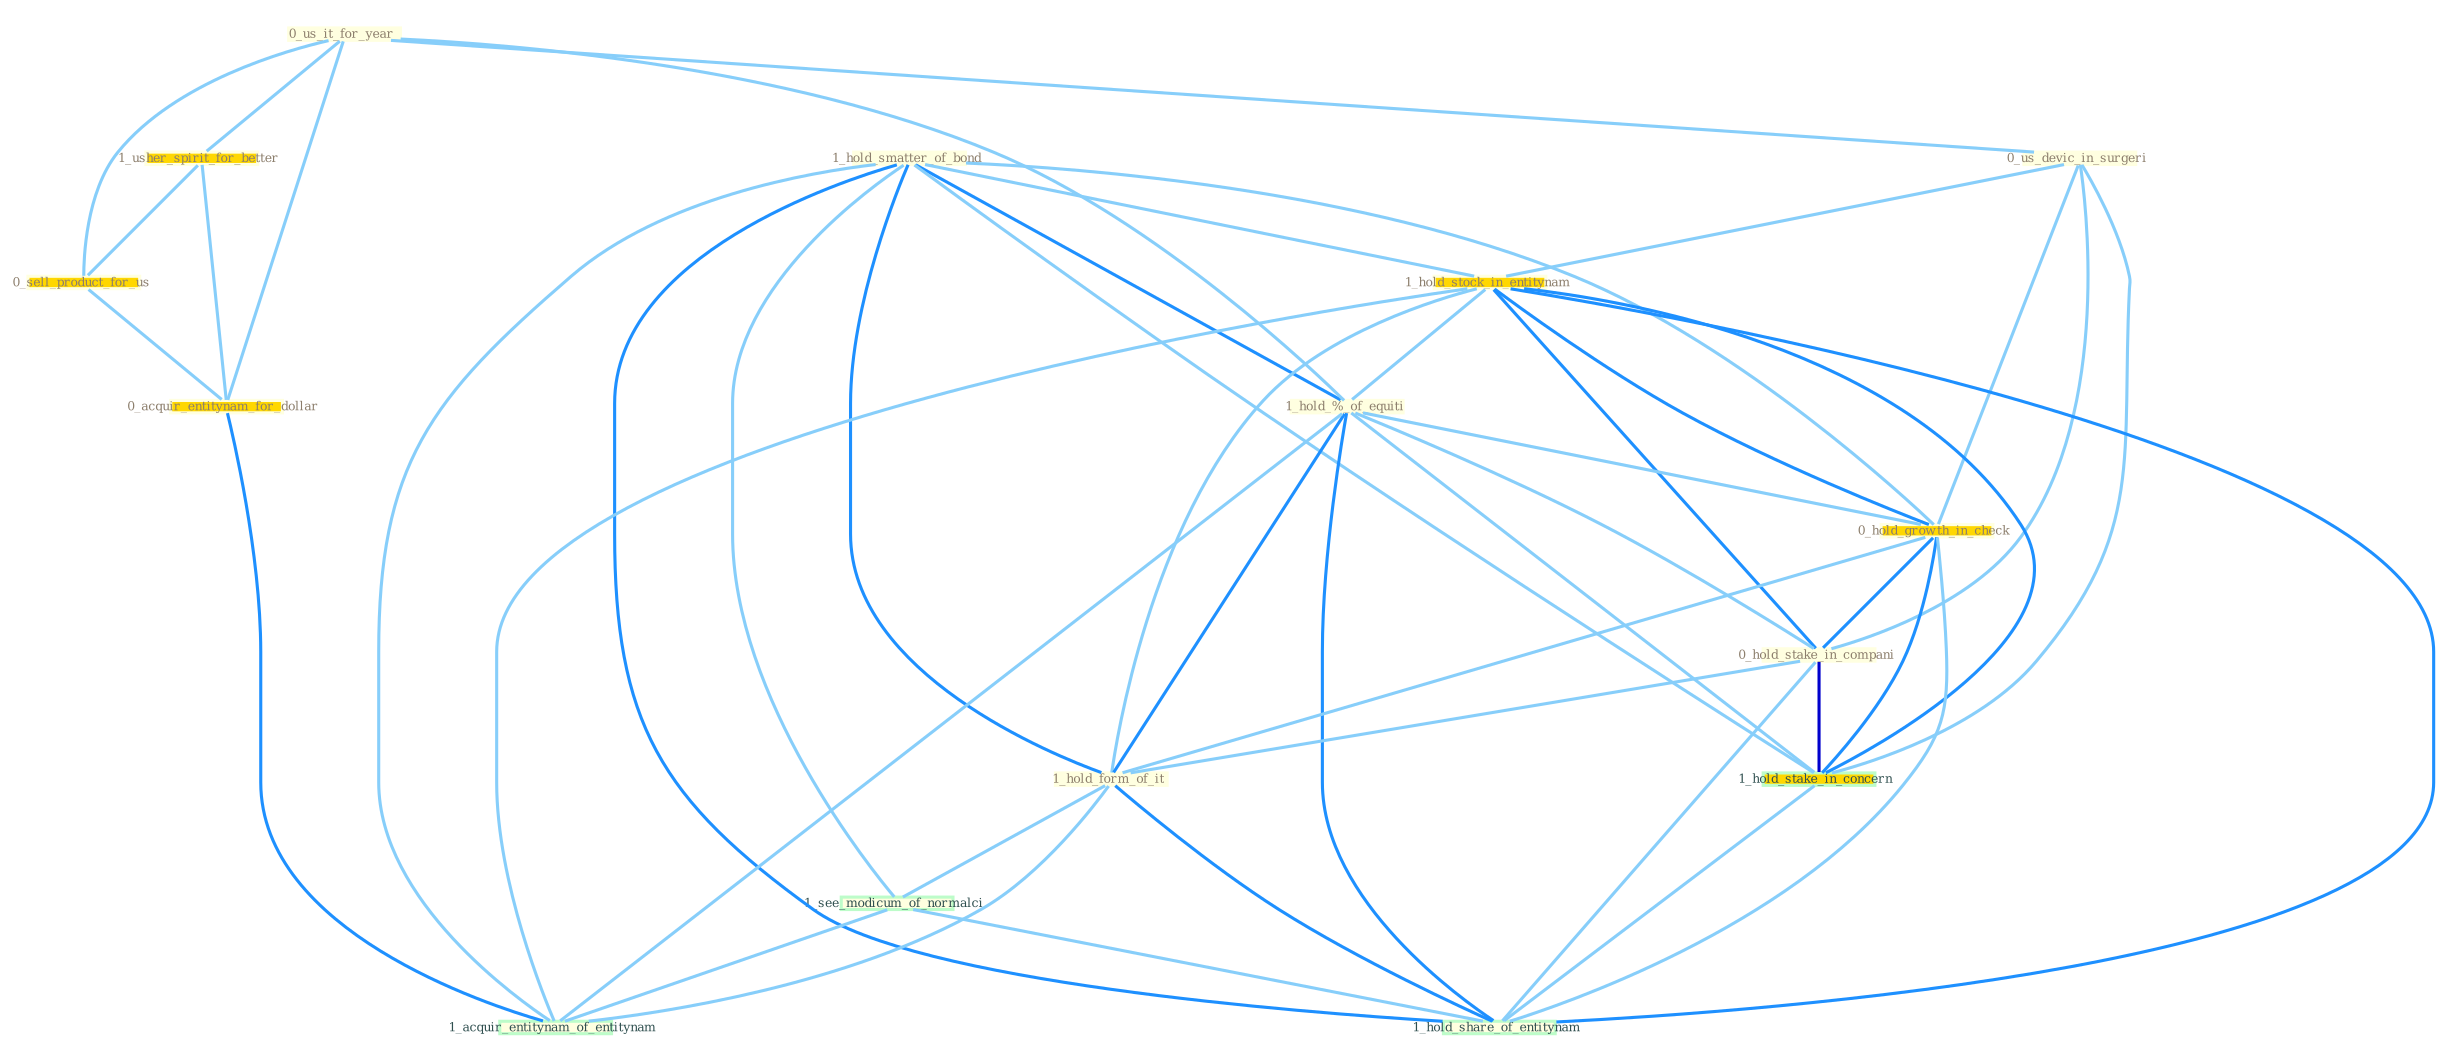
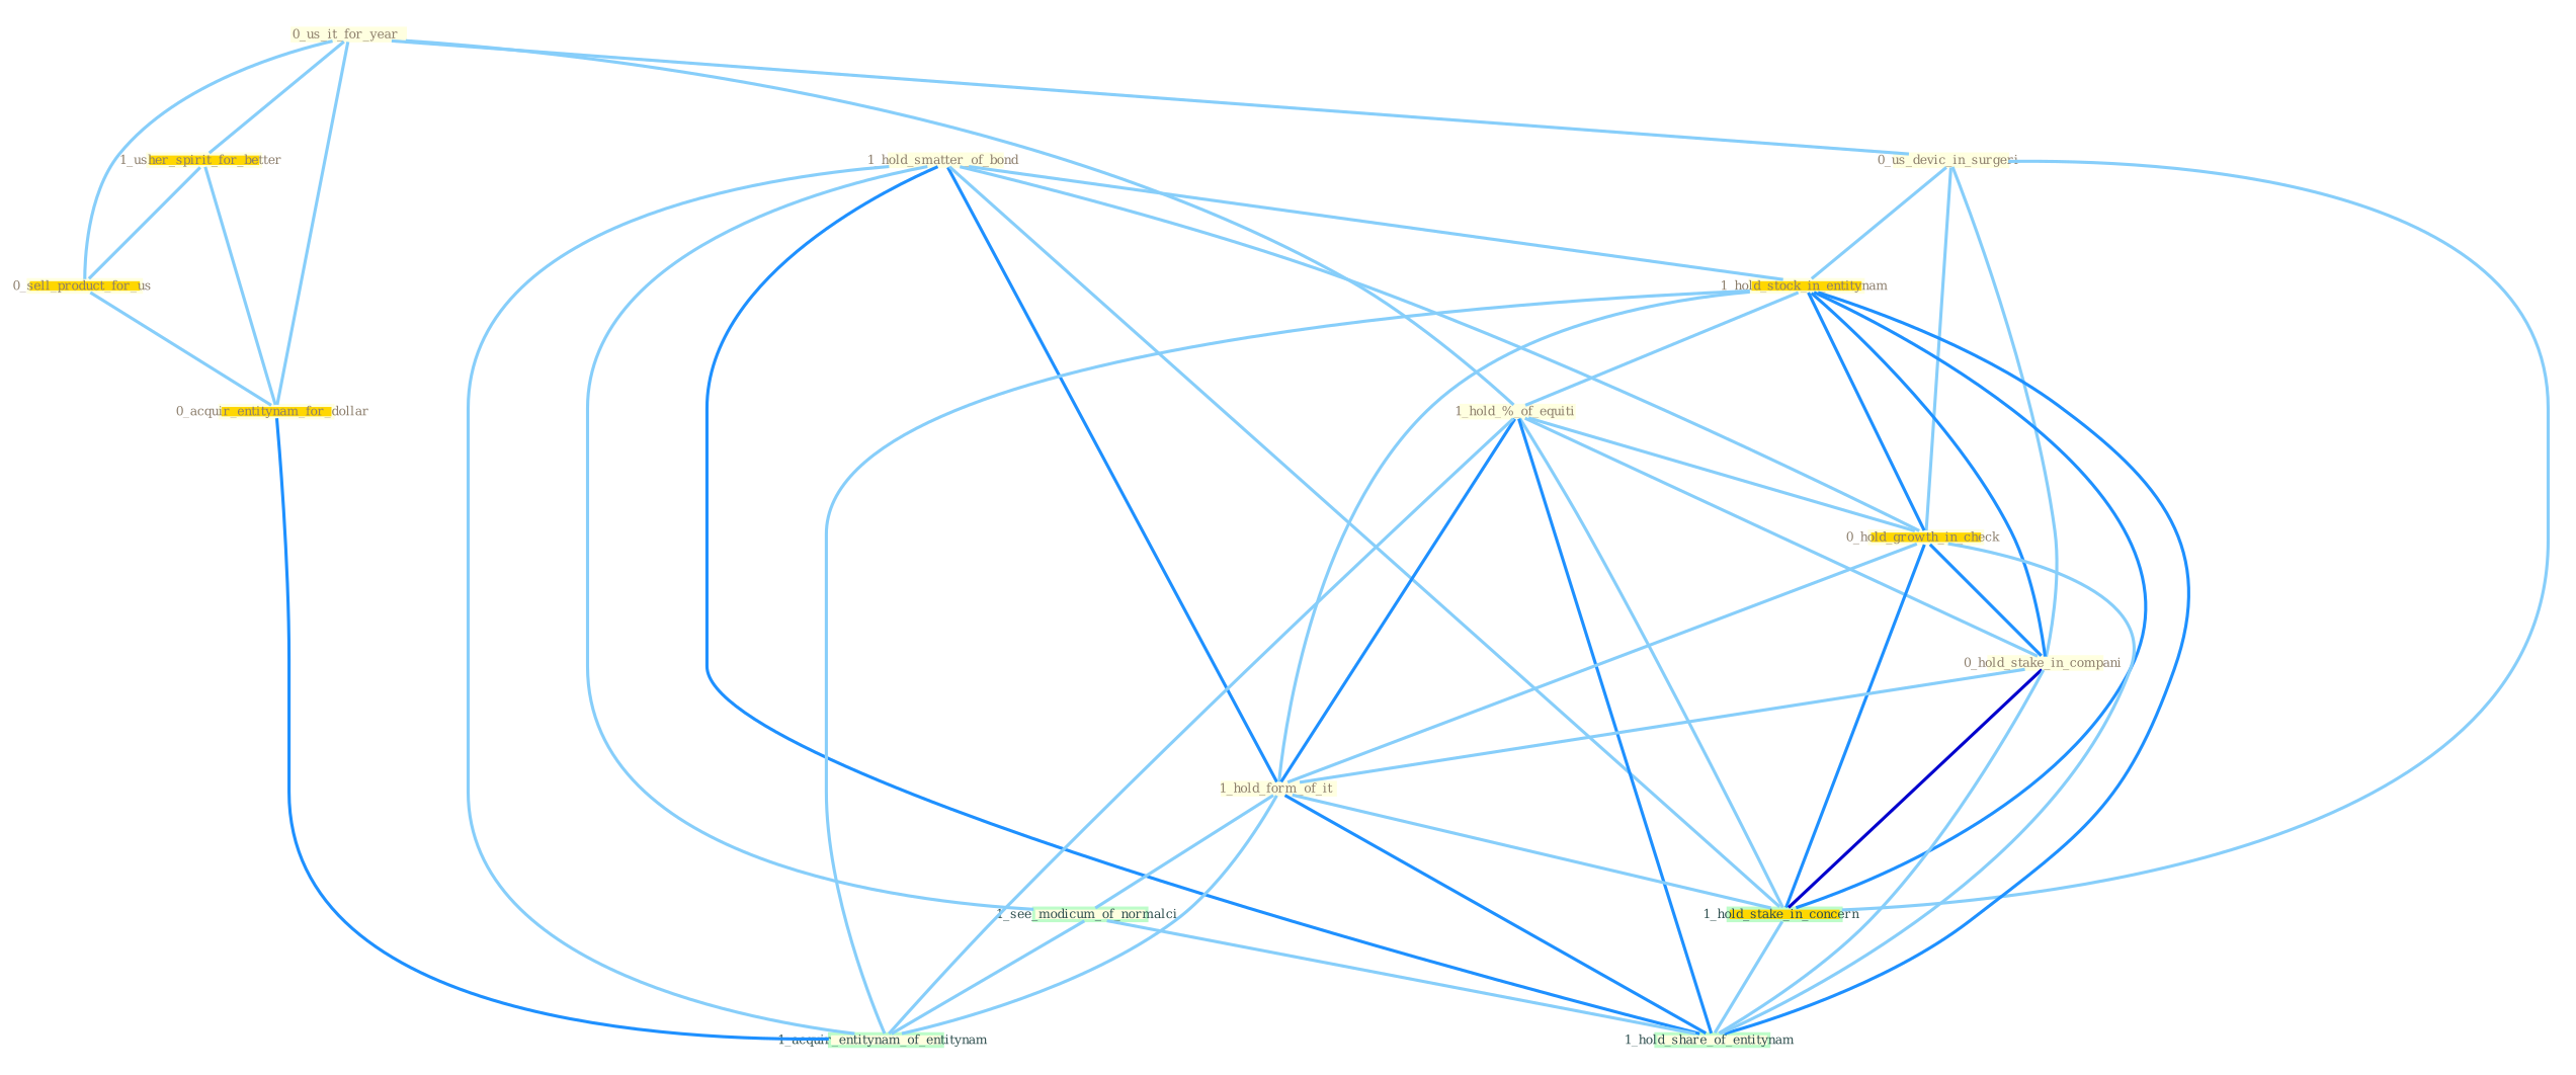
  graph {
    node [color="#ffffe0" fillcolor=lightyellow fixedsize=true fontcolor="#8b7d6b" fontsize=4 shape=polygon style=filled]
    edge [color="#87cefa" w=1]
    "0_us_it_for_year " [height=.06 width=.5]
    "1_usher_spirit_for_better " [fillcolor=gold height=.06 width=.5]
    "0_us_devic_in_surgeri " [height=.06 width=.5]
    "1_hold_smatter_of_bond " [height=.06 width=.5]
    "1_hold_stock_in_entitynam " [fillcolor=gold height=.06 width=.5]
    "0_sell_product_for_us " [fillcolor=gold height=.06 width=.5]
    "1_hold_%_of_equiti " [height=.06 width=.5]
    "0_hold_growth_in_check " [fillcolor=gold height=.06 width=.5]
    "0_acquir_entitynam_for_dollar " [fillcolor=gold height=.06 width=.5]
    "0_hold_stake_in_compani " [height=.06 width=.5]
    "1_hold_form_of_it " [height=.06 width=.5]
    "1_hold_stake_in_concern " [color="#BDFCC9" fillcolor=gold fontcolor="#2f4f4f" height=.06 width=.5]
    "1_see_modicum_of_normalci " [color="#BDFCC9" fontcolor="#2f4f4f" height=.06 width=.5]
    "1_acquir_entitynam_of_entitynam " [color="#BDFCC9" fontcolor="#2f4f4f" height=.06 width=.5]
    "1_hold_share_of_entitynam " [color="#BDFCC9" fontcolor="#2f4f4f" height=.06 width=.5]
    subgraph sub_1 {
      "0_us_it_for_year "
      "1_usher_spirit_for_better "
      "0_us_devic_in_surgeri "
      "1_hold_smatter_of_bond "
      "1_hold_stock_in_entitynam "
      "0_sell_product_for_us "
      "1_hold_%_of_equiti "
      "0_hold_growth_in_check "
      "0_acquir_entitynam_for_dollar "
      "0_hold_stake_in_compani "
      "1_hold_form_of_it "
    }
    subgraph sub_2 {
    }
    "0_us_it_for_year " -- "1_usher_spirit_for_better "
    "0_us_it_for_year " -- "0_us_devic_in_surgeri "
    "0_us_it_for_year " -- "0_sell_product_for_us "
    "0_us_it_for_year " -- "0_acquir_entitynam_for_dollar "
    "1_usher_spirit_for_better " -- "0_sell_product_for_us "
    "1_usher_spirit_for_better " -- "0_acquir_entitynam_for_dollar "
    "0_us_devic_in_surgeri " -- "1_hold_stock_in_entitynam "
    "0_us_devic_in_surgeri " -- "0_hold_growth_in_check "
    "0_us_devic_in_surgeri " -- "0_hold_stake_in_compani "
    "0_us_devic_in_surgeri " -- "1_hold_stake_in_concern "
    "1_hold_smatter_of_bond " -- "1_hold_stock_in_entitynam "
-   "1_hold_smatter_of_bond " -- "1_hold_%_of_equiti " [color="#1e90ff" w=2]
    "1_hold_smatter_of_bond " -- "0_hold_growth_in_check "
    "1_hold_smatter_of_bond " -- "1_hold_form_of_it " [color="#1e90ff" w=2]
    "1_hold_smatter_of_bond " -- "1_hold_stake_in_concern "
    "1_hold_smatter_of_bond " -- "1_see_modicum_of_normalci "
    "1_hold_smatter_of_bond " -- "1_acquir_entitynam_of_entitynam "
    "1_hold_smatter_of_bond " -- "1_hold_share_of_entitynam " [color="#1e90ff" w=2]
    "1_hold_stock_in_entitynam " -- "1_hold_%_of_equiti "
    "1_hold_stock_in_entitynam " -- "0_hold_growth_in_check " [color="#1e90ff" w=2]
    "1_hold_stock_in_entitynam " -- "0_hold_stake_in_compani " [color="#1e90ff" w=2]
    "1_hold_stock_in_entitynam " -- "1_hold_form_of_it "
    "1_hold_stock_in_entitynam " -- "1_hold_stake_in_concern " [color="#1e90ff" w=2]
    "1_hold_stock_in_entitynam " -- "1_acquir_entitynam_of_entitynam "
    "1_hold_stock_in_entitynam " -- "1_hold_share_of_entitynam " [color="#1e90ff" w=2]
    "0_sell_product_for_us " -- "0_acquir_entitynam_for_dollar "
    "1_hold_%_of_equiti " -- "0_us_it_for_year "
    "1_hold_%_of_equiti " -- "0_hold_growth_in_check "
    "1_hold_%_of_equiti " -- "0_hold_stake_in_compani "
    "1_hold_%_of_equiti " -- "1_hold_form_of_it " [color="#1e90ff" w=2]
    "1_hold_%_of_equiti " -- "1_hold_stake_in_concern "
    "1_hold_%_of_equiti " -- "1_acquir_entitynam_of_entitynam "
    "1_hold_%_of_equiti " -- "1_hold_share_of_entitynam " [color="#1e90ff" w=2]
    "0_hold_growth_in_check " -- "0_hold_stake_in_compani " [color="#1e90ff" w=2]
    "0_hold_growth_in_check " -- "1_hold_form_of_it "
    "0_hold_growth_in_check " -- "1_hold_stake_in_concern " [color="#1e90ff" w=2]
    "0_hold_growth_in_check " -- "1_hold_share_of_entitynam "
    "0_acquir_entitynam_for_dollar " -- "1_acquir_entitynam_of_entitynam " [color="#1e90ff" w=2]
    "0_hold_stake_in_compani " -- "1_hold_form_of_it "
    "0_hold_stake_in_compani " -- "1_hold_stake_in_concern " [color="#0000cd" w=3]
    "0_hold_stake_in_compani " -- "1_hold_share_of_entitynam "
+   "1_hold_form_of_it " -- "1_hold_stake_in_concern "
    "1_hold_form_of_it " -- "1_see_modicum_of_normalci "
    "1_hold_form_of_it " -- "1_acquir_entitynam_of_entitynam "
    "1_hold_form_of_it " -- "1_hold_share_of_entitynam " [color="#1e90ff" w=2]
    "1_hold_stake_in_concern " -- "1_hold_share_of_entitynam "
    "1_see_modicum_of_normalci " -- "1_acquir_entitynam_of_entitynam "
    "1_see_modicum_of_normalci " -- "1_hold_share_of_entitynam "
  }
